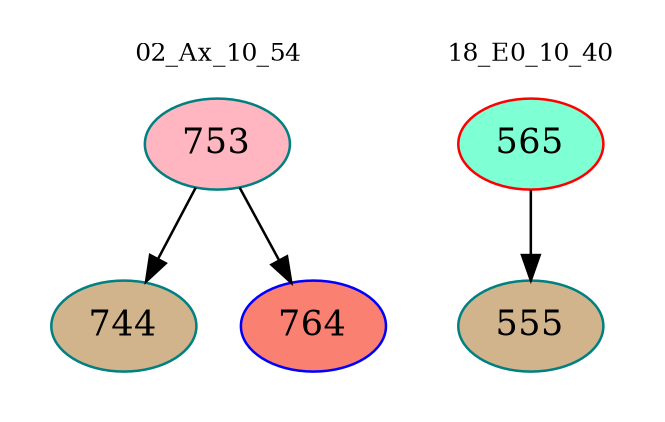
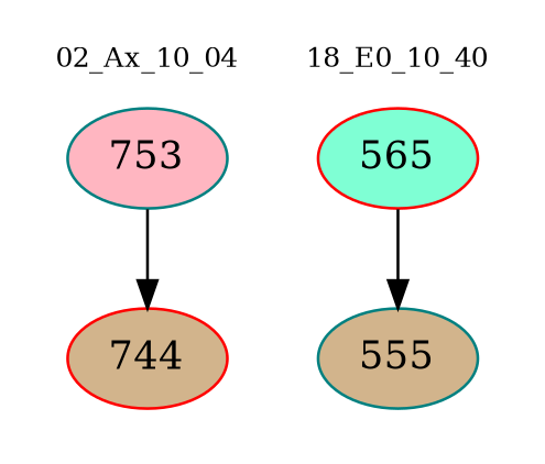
  digraph {
    node [color=teal fillcolor=tan style=filled]
    edge [color=black]
    n1 [fillcolor=lightpink label=753]
-   n2 [label=744]
-   n3 [color=blue fillcolor=salmon label=764]
+   n2 [color=red label=744]
    n4 [color=red fillcolor=aquamarine label=565]
    n5 [label=555]
    subgraph cluster_1 {
      color=white
      fontsize=10
-     label="02_Ax_10_54"
+     label="02_Ax_10_04"
      n1
      n2
-     n3
    }
    subgraph cluster_2 {
      color=white
      fontsize=10
      label="18_E0_10_40"
      n4
      n5
    }
    n1 -> n2
-   n1 -> n3
    n4 -> n5
  }
